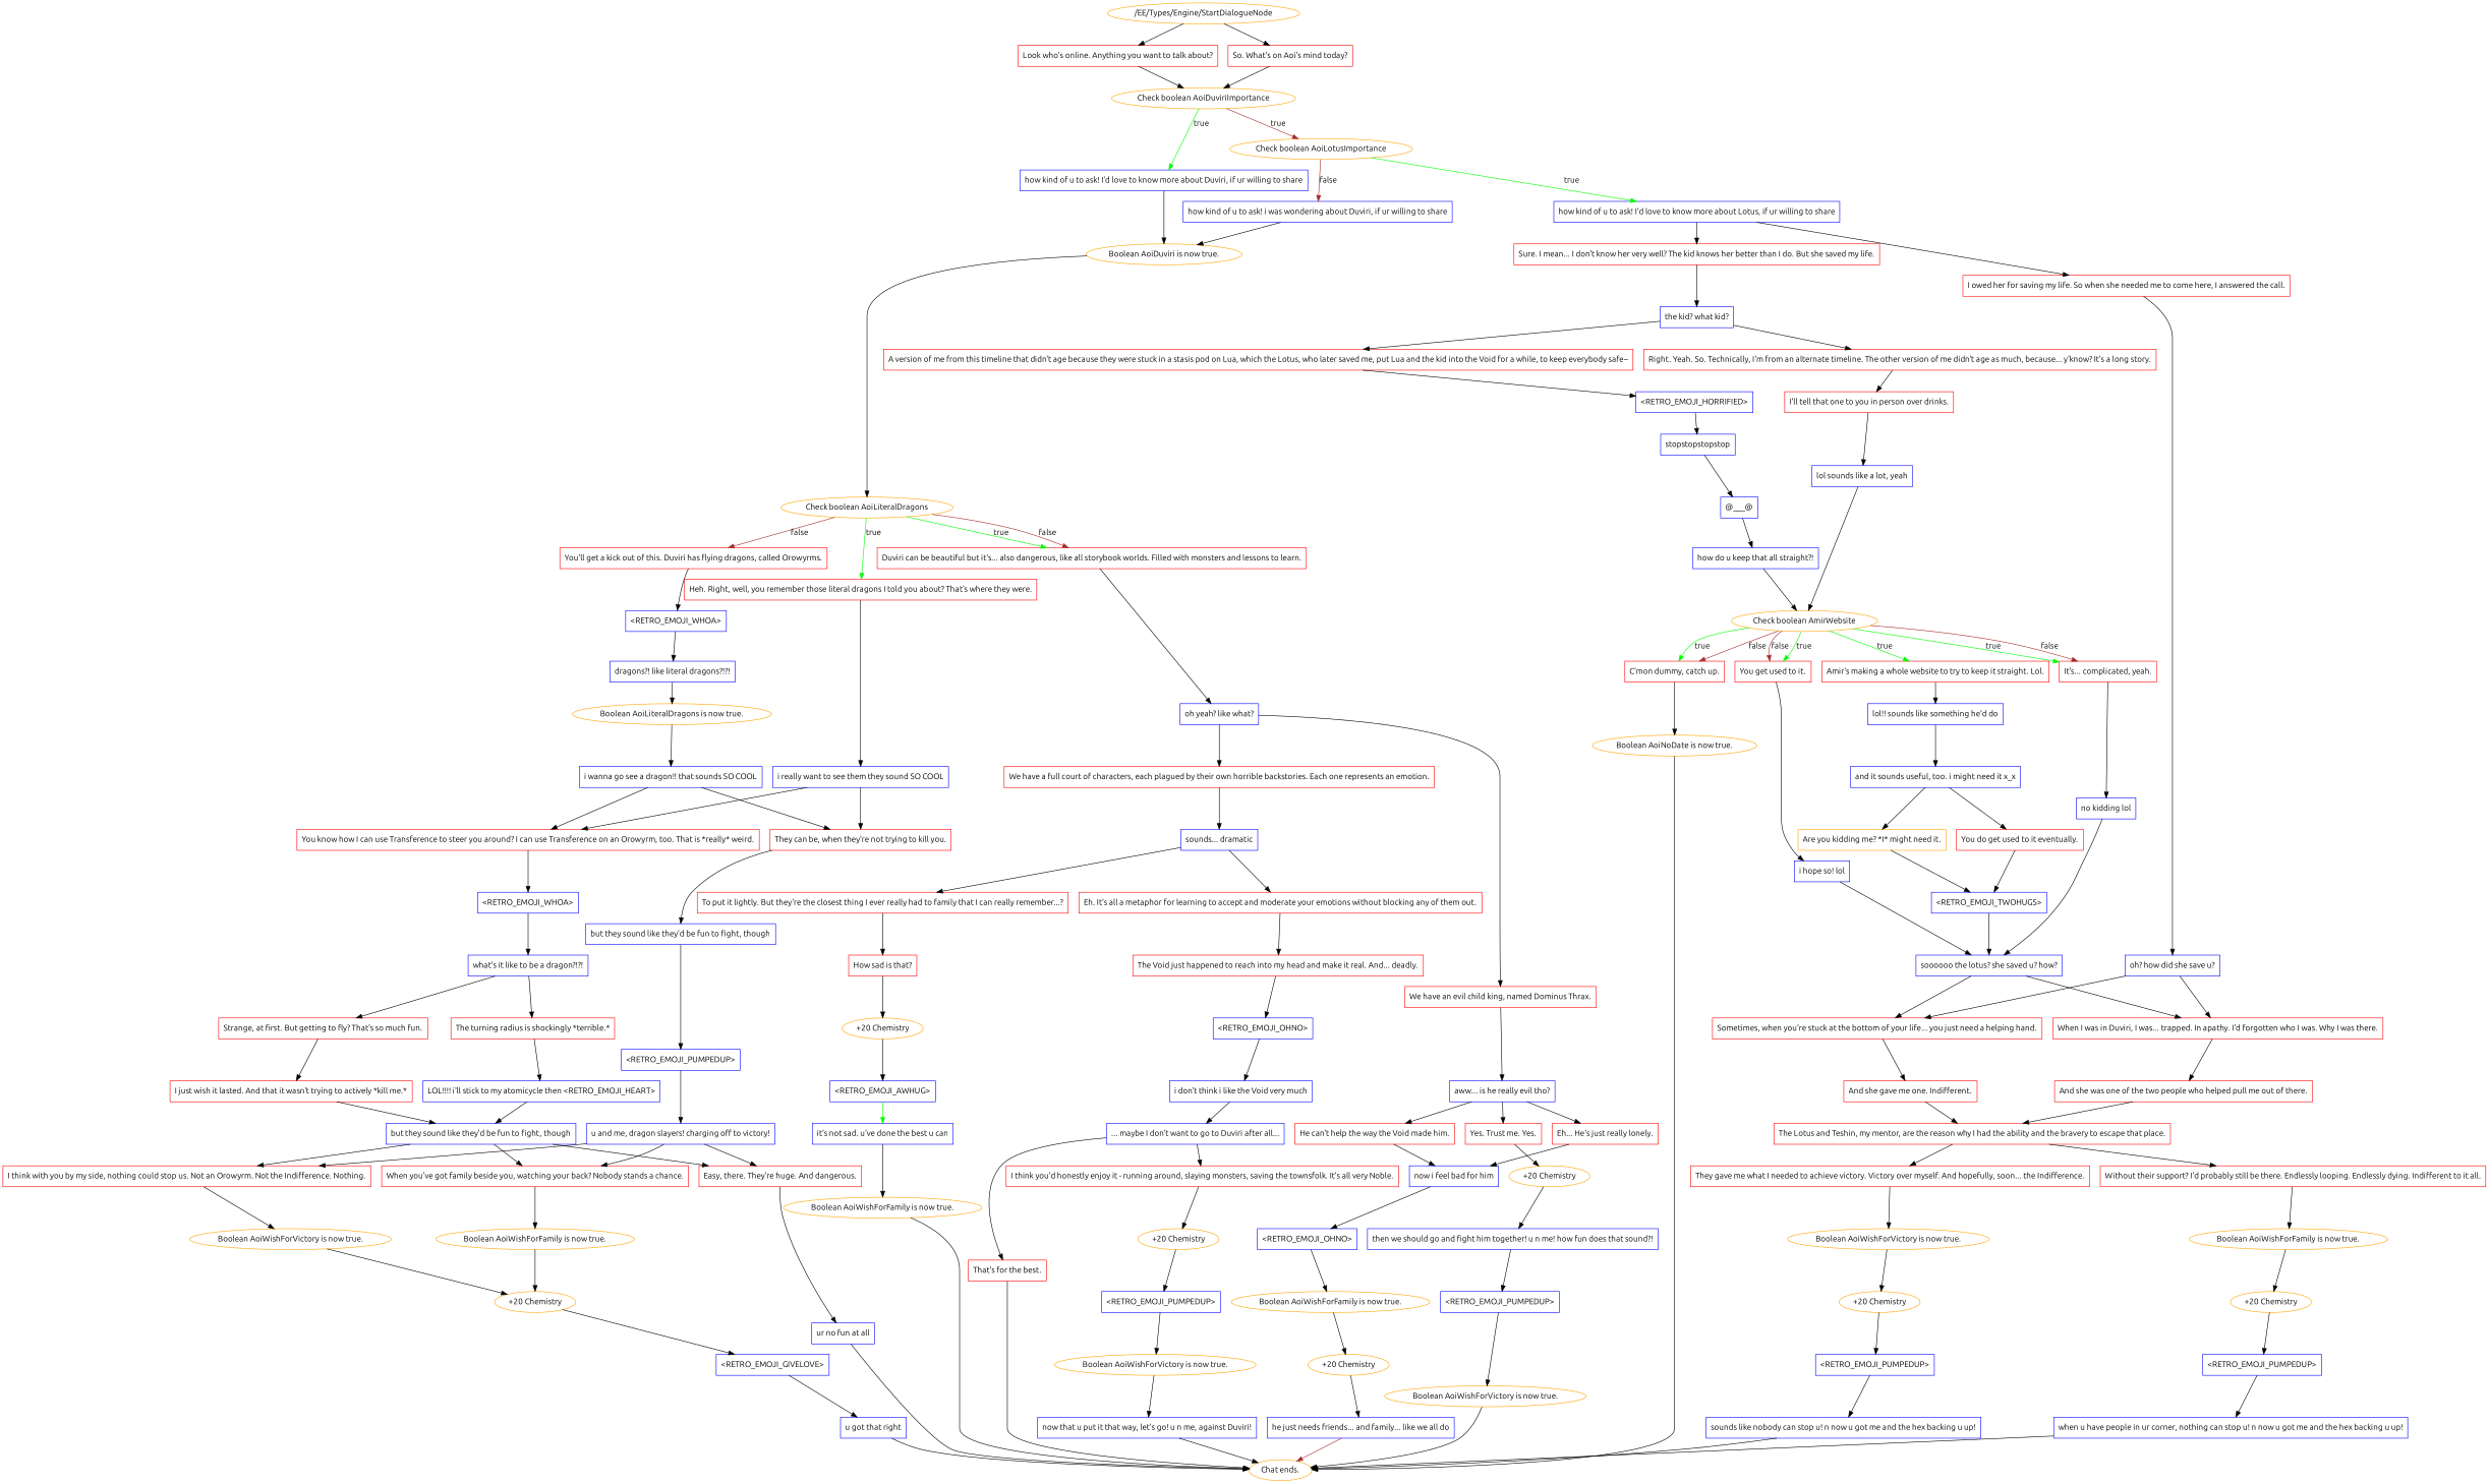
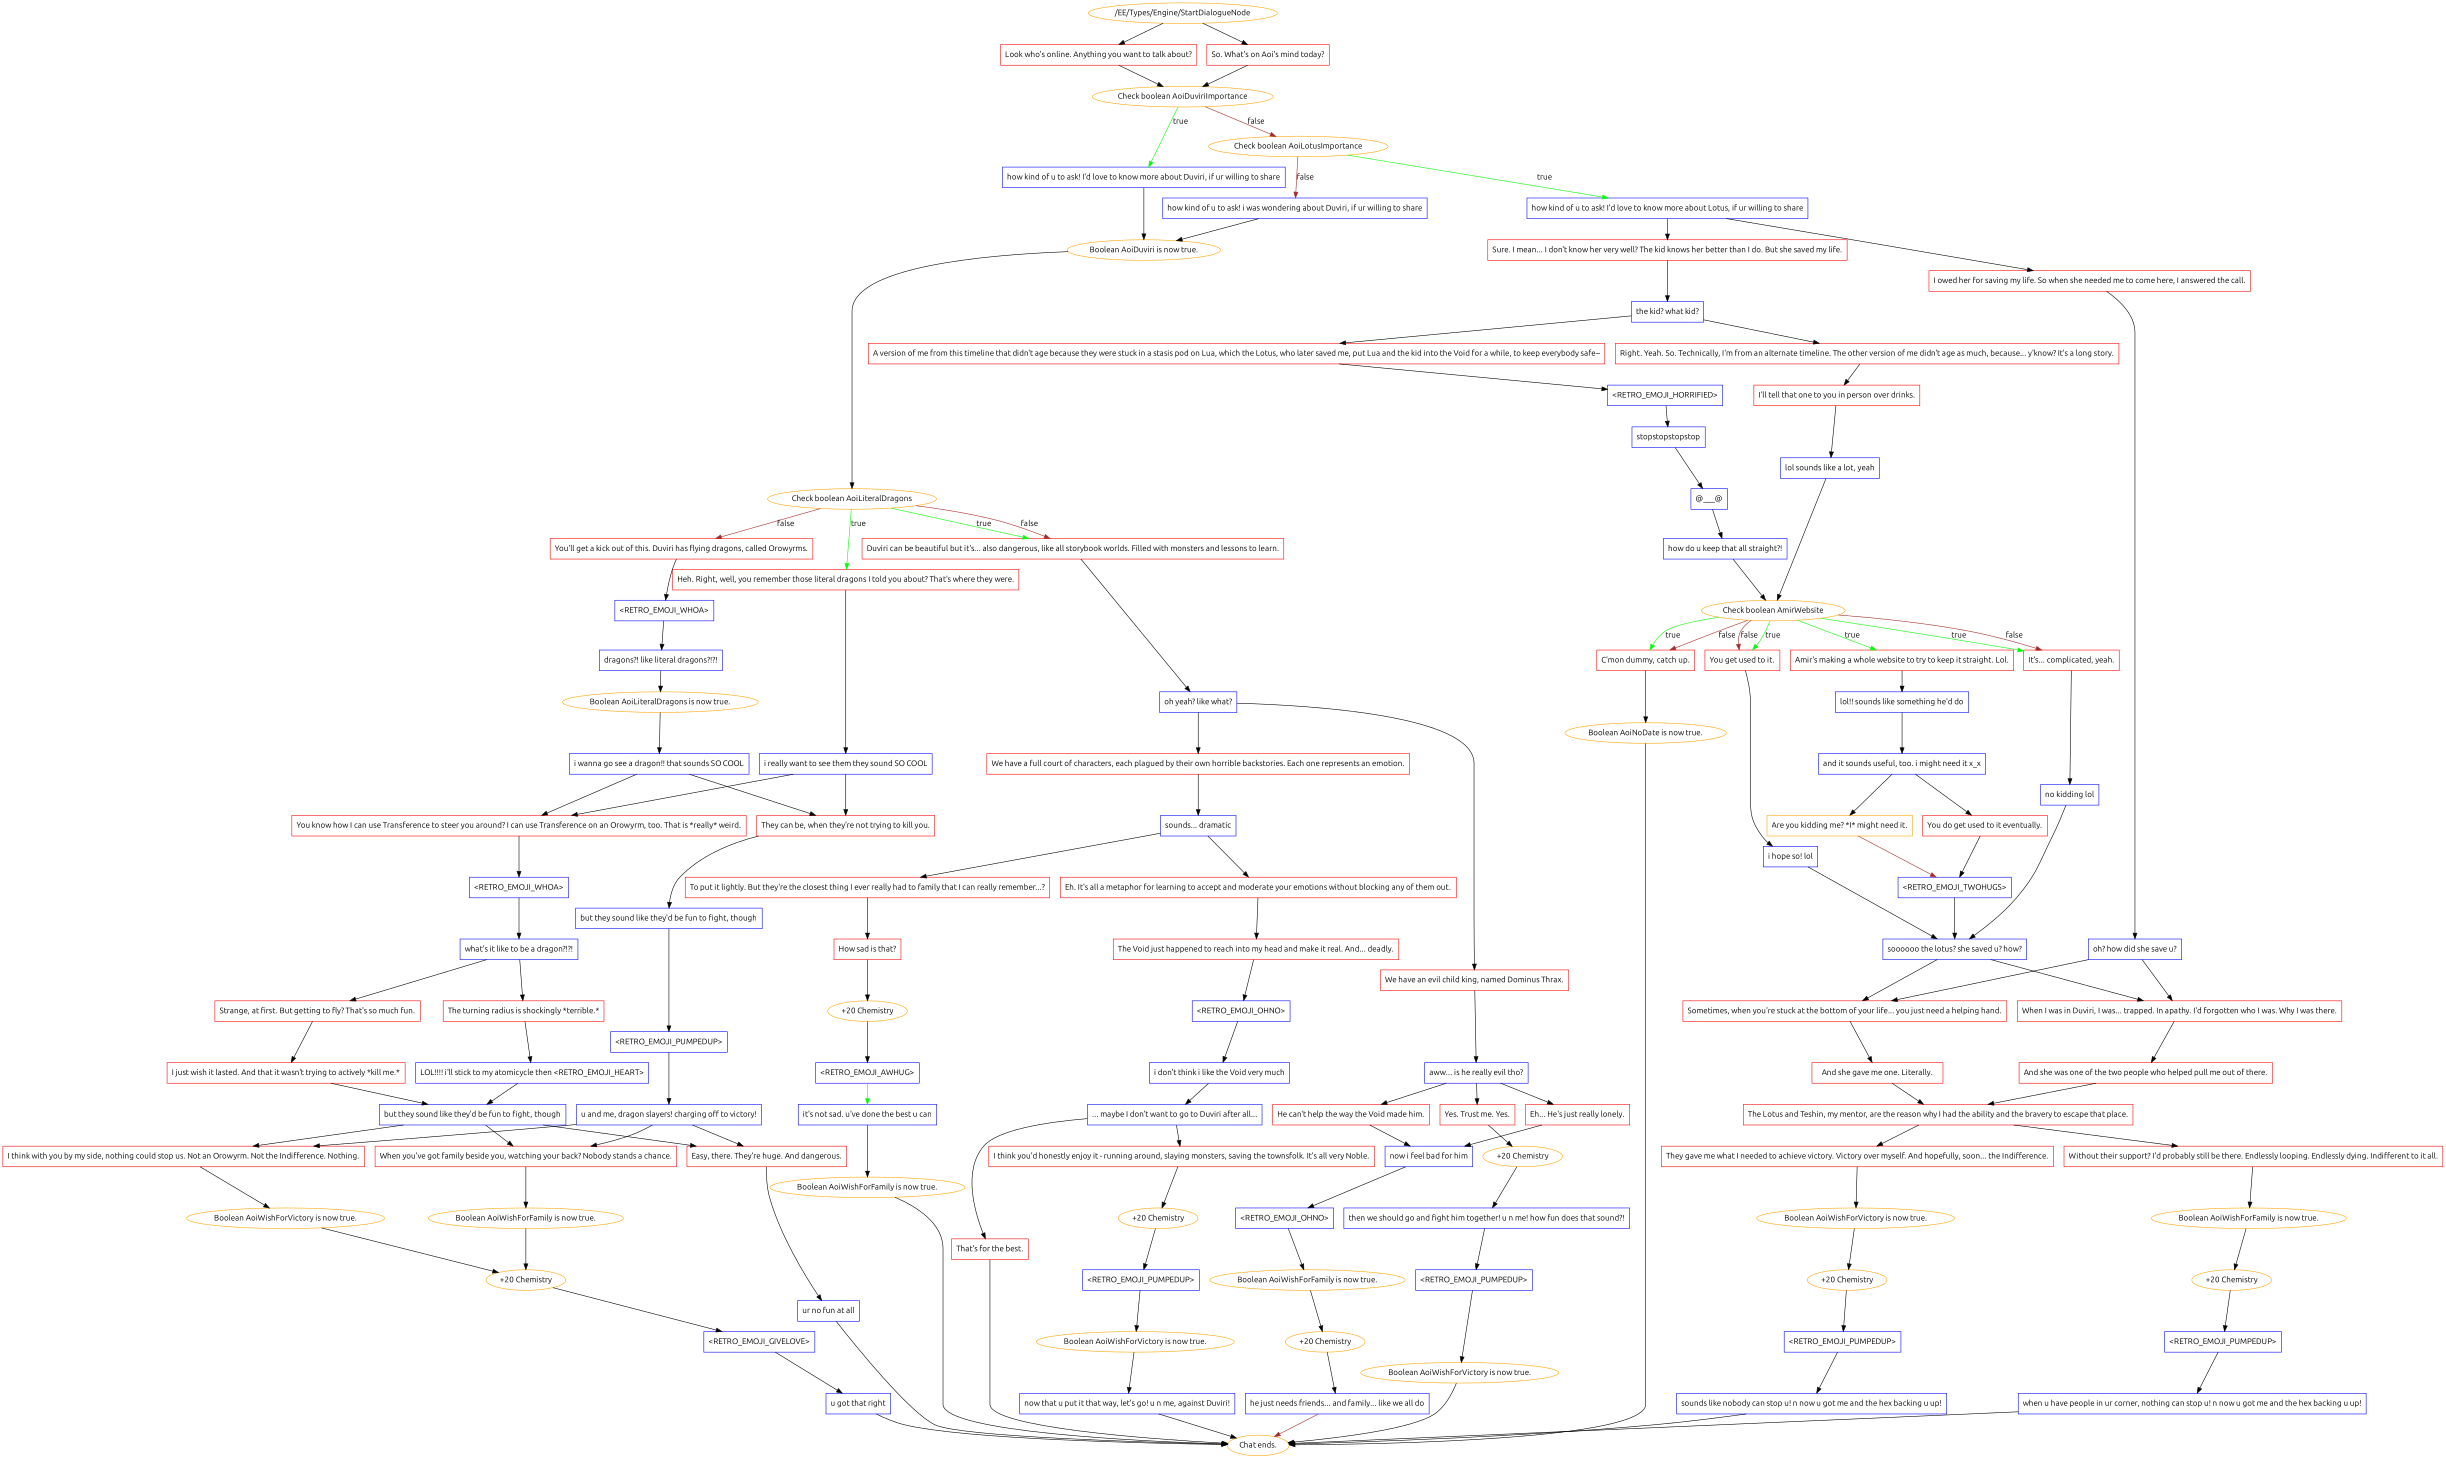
  digraph {
    fontname=Ubuntu
    node [color=blue fontname=Ubuntu shape=box]
    edge [fontname=Ubuntu]
    n1 [color=orange label="/EE/Types/Engine/StartDialogueNode" shape=""]
    n2 [color=red label="Look who's online. Anything you want to talk about?"]
    n3 [color=red label="So. What's on Aoi's mind today?"]
    n4 [color=orange label="Check boolean AoiDuviriImportance" shape=""]
    n5 [label="how kind of u to ask! I'd love to know more about Duviri, if ur willing to share"]
    n6 [color=orange label="Check boolean AoiLotusImportance" shape=""]
    n7 [color=orange label="Boolean AoiDuviri is now true." shape=""]
    n8 [label="how kind of u to ask! I'd love to know more about Lotus, if ur willing to share"]
    n9 [label="how kind of u to ask! i was wondering about Duviri, if ur willing to share"]
    n10 [color=orange label="Check boolean AoiLiteralDragons" shape=""]
    n11 [color=red label="Sure. I mean... I don't know her very well? The kid knows her better than I do. But she saved my life."]
    n12 [color=red label="I owed her for saving my life. So when she needed me to come here, I answered the call."]
    n13 [color=red label="Heh. Right, well, you remember those literal dragons I told you about? That's where they were."]
    n14 [color=red label="Duviri can be beautiful but it's... also dangerous, like all storybook worlds. Filled with monsters and lessons to learn."]
    n15 [color=red label="You'll get a kick out of this. Duviri has flying dragons, called Orowyrms."]
    n16 [label="the kid? what kid?"]
    n17 [label="oh? how did she save u?"]
    n18 [label="i really want to see them they sound SO COOL"]
    n19 [label="oh yeah? like what?"]
    n20 [label="<RETRO_EMOJI_WHOA>"]
    n21 [color=red label="A version of me from this timeline that didn't age because they were stuck in a stasis pod on Lua, which the Lotus, who later saved me, put Lua and the kid into the Void for a while, to keep everybody safe--"]
    n22 [color=red label="Right. Yeah. So. Technically, I'm from an alternate timeline. The other version of me didn't age as much, because... y'know? It's a long story."]
    n23 [color=red label="When I was in Duviri, I was... trapped. In apathy. I'd forgotten who I was. Why I was there."]
    n24 [color=red label="Sometimes, when you're stuck at the bottom of your life... you just need a helping hand."]
    n25 [color=red label="You know how I can use Transference to steer you around? I can use Transference on an Orowyrm, too. That is *really* weird."]
    n26 [color=red label="They can be, when they're not trying to kill you."]
    n27 [color=red label="We have an evil child king, named Dominus Thrax."]
    n28 [color=red label="We have a full court of characters, each plagued by their own horrible backstories. Each one represents an emotion."]
    n29 [label="dragons?! like literal dragons?!?!"]
    n30 [label="<RETRO_EMOJI_HORRIFIED>"]
    n31 [color=red label="I'll tell that one to you in person over drinks."]
    n32 [color=red label="And she was one of the two people who helped pull me out of there."]
-   n33 [color=red label="And she gave me one. Indifferent."]
+   n33 [color=red label="And she gave me one. Literally."]
    n34 [label="<RETRO_EMOJI_WHOA>"]
    n35 [label="but they sound like they'd be fun to fight, though"]
    n36 [label="aww... is he really evil tho?"]
    n37 [label="sounds... dramatic"]
    n38 [color=orange label="Boolean AoiLiteralDragons is now true." shape=""]
    n39 [label=stopstopstopstop]
    n40 [label="lol sounds like a lot, yeah"]
    n41 [color=red label="The Lotus and Teshin, my mentor, are the reason why I had the ability and the bravery to escape that place."]
    n42 [label="what's it like to be a dragon?!?!"]
    n43 [label="<RETRO_EMOJI_PUMPEDUP>"]
    n44 [color=red label="Yes. Trust me. Yes."]
    n45 [color=red label="Eh... He's just really lonely."]
    n46 [color=red label="He can't help the way the Void made him."]
    n47 [color=red label="To put it lightly. But they're the closest thing I ever really had to family that I can really remember...?"]
    n48 [color=red label="Eh. It's all a metaphor for learning to accept and moderate your emotions without blocking any of them out."]
    n49 [label="i wanna go see a dragon!! that sounds SO COOL"]
    n50 [label="@___@"]
    n51 [color=orange label="Check boolean AmirWebsite" shape=""]
    n52 [color=red label="Without their support? I'd probably still be there. Endlessly looping. Endlessly dying. Indifferent to it all."]
    n53 [color=red label="They gave me what I needed to achieve victory. Victory over myself. And hopefully, soon... the Indifference."]
    n54 [color=red label="The turning radius is shockingly *terrible.*"]
    n55 [color=red label="Strange, at first. But getting to fly? That's so much fun."]
    n56 [label="u and me, dragon slayers! charging off to victory!"]
    n57 [color=orange label="+20 Chemistry" shape=""]
    n58 [label="now i feel bad for him"]
    n59 [color=red label="How sad is that?"]
    n60 [color=red label="The Void just happened to reach into my head and make it real. And... deadly."]
    n61 [label="how do u keep that all straight?!"]
    n62 [color=red label="Amir's making a whole website to try to keep it straight. Lol."]
    n63 [color=red label="It's... complicated, yeah."]
    n64 [color=red label="You get used to it."]
    n65 [color=red label="C'mon dummy, catch up."]
    n66 [color=orange label="Boolean AoiWishForFamily is now true." shape=""]
    n67 [color=orange label="Boolean AoiWishForVictory is now true." shape=""]
    n68 [label="LOL!!!! i'll stick to my atomicycle then <RETRO_EMOJI_HEART>"]
    n69 [color=red label="I just wish it lasted. And that it wasn't trying to actively *kill me.*"]
    n70 [color=red label="I think with you by my side, nothing could stop us. Not an Orowyrm. Not the Indifference. Nothing."]
    n71 [color=red label="When you've got family beside you, watching your back? Nobody stands a chance."]
    n72 [color=red label="Easy, there. They're huge. And dangerous."]
    n73 [label="then we should go and fight him together! u n me! how fun does that sound?!"]
    n74 [label="<RETRO_EMOJI_OHNO>"]
    n75 [color=orange label="+20 Chemistry" shape=""]
    n76 [label="<RETRO_EMOJI_OHNO>"]
    n77 [label="lol!! sounds like something he'd do"]
    n78 [label="no kidding lol"]
    n79 [label="i hope so! lol"]
    n80 [color=orange label="Boolean AoiNoDate is now true." shape=""]
    n81 [color=orange label="+20 Chemistry" shape=""]
    n82 [color=orange label="+20 Chemistry" shape=""]
    n83 [label="but they sound like they'd be fun to fight, though"]
    n84 [color=orange label="Boolean AoiWishForVictory is now true." shape=""]
    n85 [color=orange label="Boolean AoiWishForFamily is now true." shape=""]
    n86 [label="ur no fun at all"]
    n87 [label="<RETRO_EMOJI_PUMPEDUP>"]
    n88 [color=orange label="Boolean AoiWishForFamily is now true." shape=""]
    n89 [label="<RETRO_EMOJI_AWHUG>"]
    n90 [label="i don't think i like the Void very much"]
    n91 [label="and it sounds useful, too. i might need it x_x"]
    n92 [label="soooooo the lotus? she saved u? how?"]
    "Chat ends." [color=orange shape=""]
    n94 [label="<RETRO_EMOJI_PUMPEDUP>"]
    n95 [label="<RETRO_EMOJI_PUMPEDUP>"]
    n96 [color=orange label="+20 Chemistry" shape=""]
    n97 [color=orange label="Boolean AoiWishForVictory is now true." shape=""]
    n98 [color=orange label="+20 Chemistry" shape=""]
    n99 [label="it's not sad. u've done the best u can"]
    n100 [label="... maybe I don't want to go to Duviri after all..."]
    n101 [color=orange label="Are you kidding me? *I* might need it."]
    n102 [color=red label="You do get used to it eventually."]
    n103 [label="when u have people in ur corner, nothing can stop u! n now u got me and the hex backing u up!"]
    n104 [label="sounds like nobody can stop u! n now u got me and the hex backing u up!"]
    n105 [label="<RETRO_EMOJI_GIVELOVE>"]
    n106 [label="he just needs friends... and family... like we all do"]
    n107 [color=orange label="Boolean AoiWishForFamily is now true." shape=""]
    n108 [color=red label="That's for the best."]
    n109 [color=red label="I think you'd honestly enjoy it - running around, slaying monsters, saving the townsfolk. It's all very Noble."]
    n110 [label="<RETRO_EMOJI_TWOHUGS>"]
    n111 [label="u got that right"]
    n112 [color=orange label="+20 Chemistry" shape=""]
    n113 [label="<RETRO_EMOJI_PUMPEDUP>"]
    n114 [color=orange label="Boolean AoiWishForVictory is now true." shape=""]
    n115 [label="now that u put it that way, let's go! u n me, against Duviri!"]
    n1 -> n2
    n1 -> n3
    n2 -> n4
    n3 -> n4
    n4 -> n5 [color=green label=true]
-   n4 -> n6 [color=brown label=true]
+   n4 -> n6 [color=brown label=false]
    n5 -> n7
    n6 -> n8 [color=green label=true]
    n6 -> n9 [color=brown label=false]
    n7 -> n10
    n8 -> n11
    n8 -> n12
    n9 -> n7
    n10 -> n13 [color=green label=true]
    n10 -> n14 [color=green label=true]
    n10 -> n14 [color=brown label=false]
    n10 -> n15 [color=brown label=false]
    n11 -> n16
    n12 -> n17
    n13 -> n18
    n14 -> n19
    n15 -> n20
    n16 -> n21
    n16 -> n22
    n17 -> n23
    n17 -> n24
    n18 -> n25
    n18 -> n26
    n19 -> n27
    n19 -> n28
    n20 -> n29
    n21 -> n30
    n22 -> n31
    n23 -> n32
    n24 -> n33
    n25 -> n34
    n26 -> n35
    n27 -> n36
    n28 -> n37
    n29 -> n38
    n30 -> n39
    n31 -> n40
    n32 -> n41
    n33 -> n41
    n34 -> n42
    n35 -> n43
    n36 -> n44
    n36 -> n45
    n36 -> n46
    n37 -> n47
    n37 -> n48
    n38 -> n49
    n39 -> n50
    n40 -> n51
    n41 -> n52
    n41 -> n53
    n42 -> n54
    n42 -> n55
    n43 -> n56
    n44 -> n57
    n45 -> n58
    n46 -> n58
    n47 -> n59
    n48 -> n60
    n49 -> n25
    n49 -> n26
    n50 -> n61
    n51 -> n62 [color=green label=true]
    n51 -> n63 [color=green label=true]
    n51 -> n63 [color=brown label=false]
    n51 -> n64 [color=green label=true]
    n51 -> n64 [color=brown label=false]
    n51 -> n65 [color=green label=true]
    n51 -> n65 [color=brown label=false]
    n52 -> n66
    n53 -> n67
    n54 -> n68
    n55 -> n69
    n56 -> n70
    n56 -> n71
    n56 -> n72
    n57 -> n73
    n58 -> n74
    n59 -> n75
    n60 -> n76
    n61 -> n51
    n62 -> n77
    n63 -> n78
    n64 -> n79
    n65 -> n80
    n66 -> n81
    n67 -> n82
    n68 -> n83
    n69 -> n83
    n70 -> n84
    n71 -> n85
    n72 -> n86
    n73 -> n87
    n74 -> n88
    n75 -> n89
    n76 -> n90
    n77 -> n91
    n78 -> n92
    n79 -> n92
    n80 -> "Chat ends."
    n81 -> n94
    n82 -> n95
    n83 -> n70
    n83 -> n71
    n83 -> n72
    n84 -> n96
    n85 -> n96
    n86 -> "Chat ends."
    n87 -> n97
    n88 -> n98
    n89 -> n99 [color=green]
    n90 -> n100
    n91 -> n101
    n91 -> n102
    n92 -> n23
    n92 -> n24
    n94 -> n103
    n95 -> n104
    n96 -> n105
    n97 -> "Chat ends."
    n98 -> n106
    n99 -> n107
    n100 -> n108
    n100 -> n109
-   n101 -> n110
+   n101 -> n110 [color=brown]
    n102 -> n110
    n103 -> "Chat ends."
    n104 -> "Chat ends."
    n105 -> n111
    n106 -> "Chat ends." [color=brown]
    n107 -> "Chat ends."
    n108 -> "Chat ends."
    n109 -> n112
    n110 -> n92
    n111 -> "Chat ends."
    n112 -> n113
    n113 -> n114
    n114 -> n115
    n115 -> "Chat ends."
  }
